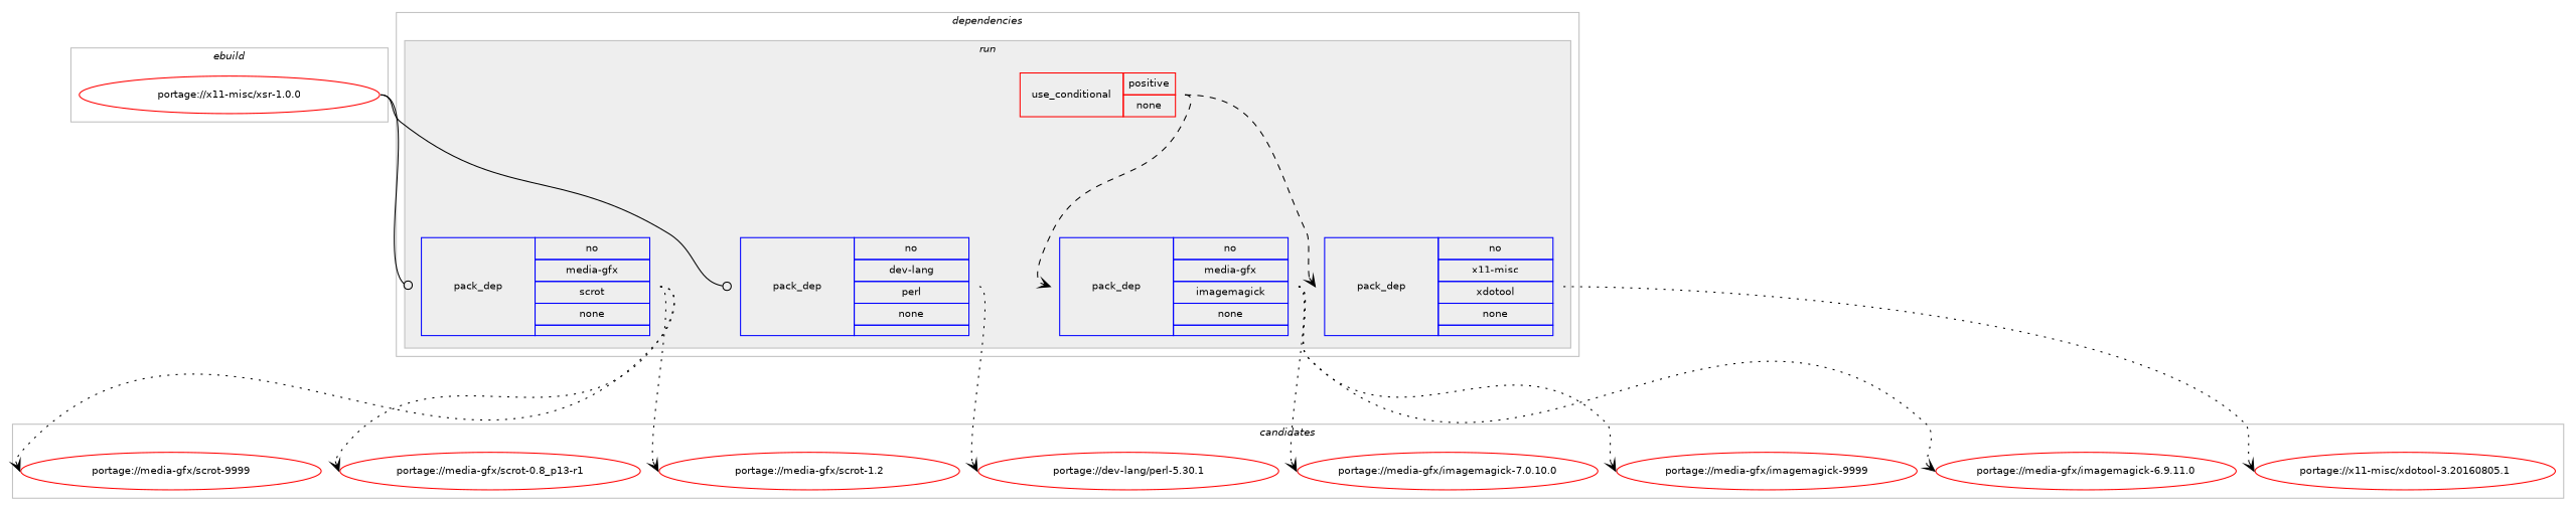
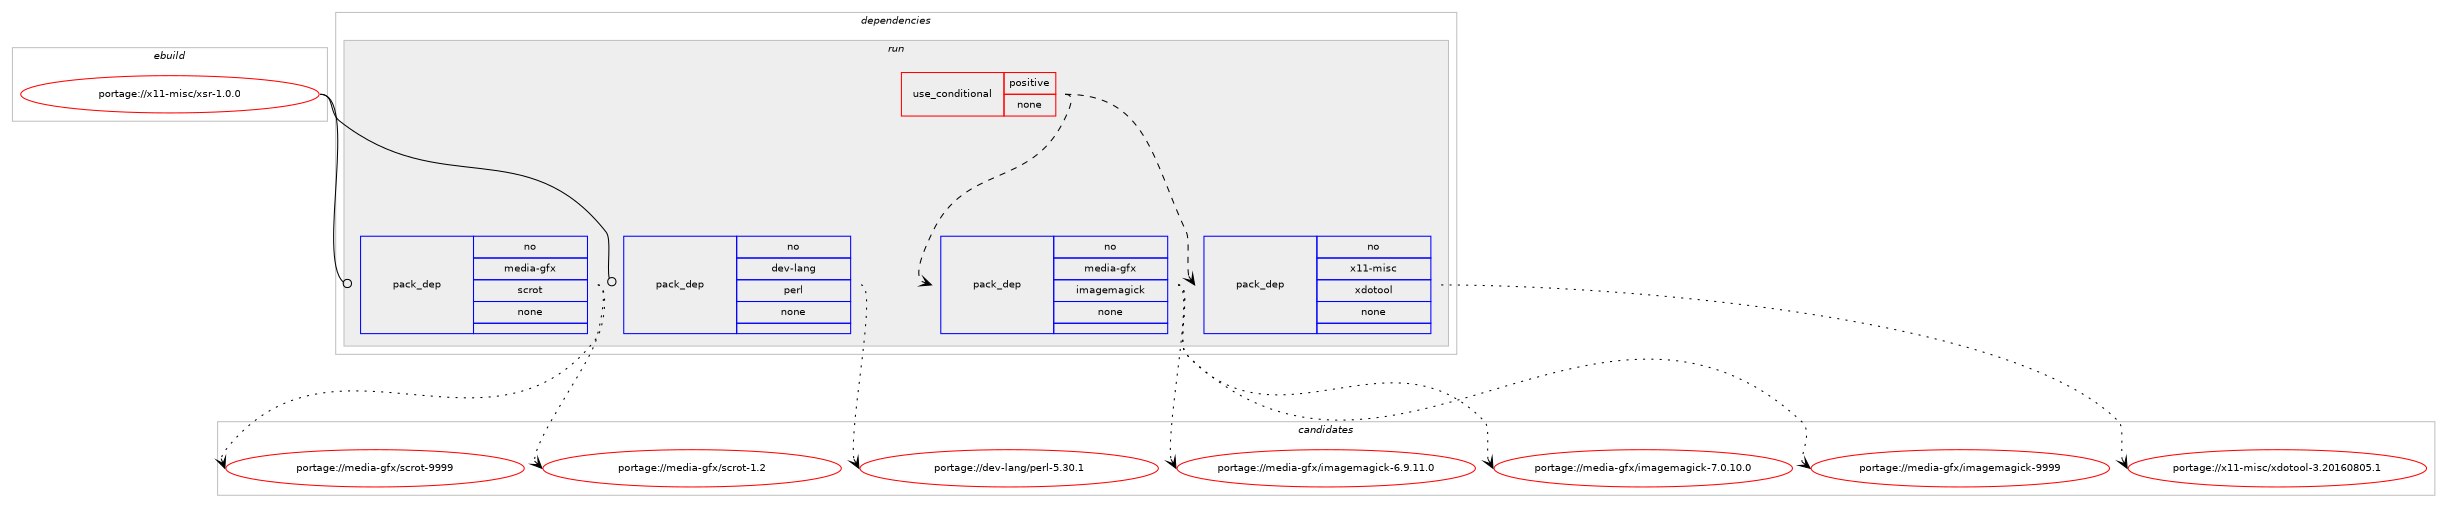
  digraph {
    compound=true
    concentrate=true
    fontname=Helvetica
    fontsize=10
    newrank=true
    rankdir=TB
    ranksep=1.5
    node [color=red fontname=Helvetica fontsize=10]
    edge [arrowhead=vee headport=w style=dotted tailport=e weight=100]
    n1 [label="portage://x11-misc/xsr-1.0.0" width=4]
    n2 [color=blue label=<<TABLE BORDER="0" CELLBORDER="1" CELLSPACING="0" CELLPADDING="4" WIDTH="220"><TR><TD ROWSPAN="6" CELLPADDING="30">pack_dep</TD></TR><TR><TD WIDTH="110">no</TD></TR><TR><TD>media-gfx</TD></TR><TR><TD>imagemagick</TD></TR><TR><TD>none</TD></TR><TR><TD></TD></TR></TABLE>> shape=none]
    n3 [color=blue label=<<TABLE BORDER="0" CELLBORDER="1" CELLSPACING="0" CELLPADDING="4" WIDTH="220"><TR><TD ROWSPAN="6" CELLPADDING="30">pack_dep</TD></TR><TR><TD WIDTH="110">no</TD></TR><TR><TD>x11-misc</TD></TR><TR><TD>xdotool</TD></TR><TR><TD>none</TD></TR><TR><TD></TD></TR></TABLE>> shape=none]
    n4 [label=<<TABLE BORDER="0" CELLBORDER="1" CELLSPACING="0" CELLPADDING="4"><TR><TD ROWSPAN="3" CELLPADDING="10">use_conditional</TD></TR><TR><TD>positive</TD></TR><TR><TD>none</TD></TR></TABLE>> shape=none]
    n5 [color=blue label=<<TABLE BORDER="0" CELLBORDER="1" CELLSPACING="0" CELLPADDING="4" WIDTH="220"><TR><TD ROWSPAN="6" CELLPADDING="30">pack_dep</TD></TR><TR><TD WIDTH="110">no</TD></TR><TR><TD>dev-lang</TD></TR><TR><TD>perl</TD></TR><TR><TD>none</TD></TR><TR><TD></TD></TR></TABLE>> shape=none]
    n6 [color=blue label=<<TABLE BORDER="0" CELLBORDER="1" CELLSPACING="0" CELLPADDING="4" WIDTH="220"><TR><TD ROWSPAN="6" CELLPADDING="30">pack_dep</TD></TR><TR><TD WIDTH="110">no</TD></TR><TR><TD>media-gfx</TD></TR><TR><TD>scrot</TD></TR><TR><TD>none</TD></TR><TR><TD></TD></TR></TABLE>> shape=none]
    n7 [label="portage://media-gfx/imagemagick-9999" width=4]
    n8 [label="portage://media-gfx/imagemagick-7.0.10.0" width=4]
    n9 [label="portage://media-gfx/imagemagick-6.9.11.0" width=4]
    n10 [label="portage://x11-misc/xdotool-3.20160805.1" width=4]
    n11 [label="portage://dev-lang/perl-5.30.1" width=4]
    n12 [label="portage://media-gfx/scrot-9999" width=4]
    n13 [label="portage://media-gfx/scrot-1.2" width=4]
-   n14 [label="portage://media-gfx/scrot-0.8_p13-r1" width=4]
    subgraph cluster_1 {
      color=gray
      label=<<i>ebuild</i>>
      rank=same
      n1
    }
    subgraph cluster_2 {
      color=gray
      label=<<i>dependencies</i>>
      subgraph cluster_3 {
        color=gray
        fillcolor="#eeeeee"
        label=<<i>compile</i>>
        style=filled
      }
      subgraph cluster_4 {
        color=gray
        fillcolor="#eeeeee"
        label=<<i>compile and run</i>>
        style=filled
      }
      subgraph cluster_5 {
        color=gray
        fillcolor="#eeeeee"
        label=<<i>run</i>>
        style=filled
        subgraph sub_6 {
          color=gray
          fillcolor="#eeeeee"
          label=<<i>run</i>>
          style=filled
          n4
          subgraph sub_7 {
            color=gray
            fillcolor="#eeeeee"
            label=<<i>run</i>>
            style=filled
            n2
          }
          subgraph sub_8 {
            color=gray
            fillcolor="#eeeeee"
            label=<<i>run</i>>
            style=filled
            n3
          }
        }
        subgraph sub_9 {
          color=gray
          fillcolor="#eeeeee"
          label=<<i>run</i>>
          style=filled
          n5
        }
        subgraph sub_10 {
          color=gray
          fillcolor="#eeeeee"
          label=<<i>run</i>>
          style=filled
          n6
        }
      }
    }
    subgraph cluster_11 {
      color=gray
      label=<<i>candidates</i>>
      rank=same
      subgraph sub_12 {
        color=black
        label=<<i>candidates</i>>
        nodesep=1
        rank=same
        n7
        n8
        n9
      }
      subgraph sub_13 {
        color=black
        label=<<i>candidates</i>>
        nodesep=1
        rank=same
        n10
      }
      subgraph sub_14 {
        color=black
        label=<<i>candidates</i>>
        nodesep=1
        rank=same
        n11
      }
      subgraph sub_15 {
        color=black
        label=<<i>candidates</i>>
        nodesep=1
        rank=same
        n12
        n13
-       n14
      }
    }
    n1 -> n5 [arrowhead=odot style=solid weight=20]
    n1 -> n6 [arrowhead=odot style=solid weight=20]
    n2 -> n7
    n2 -> n8
    n2 -> n9
    n3 -> n10
    n4 -> n2 [style=dashed weight=20]
    n4 -> n3 [style=dashed weight=20]
    n5 -> n11
    n6 -> n12
    n6 -> n13
-   n6 -> n14
  }
